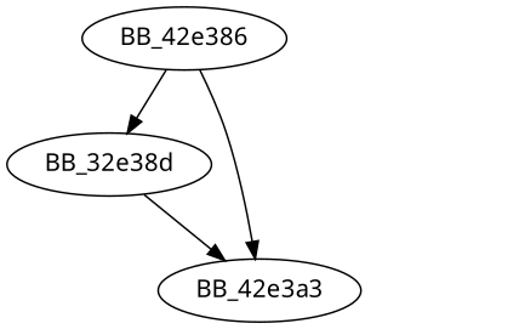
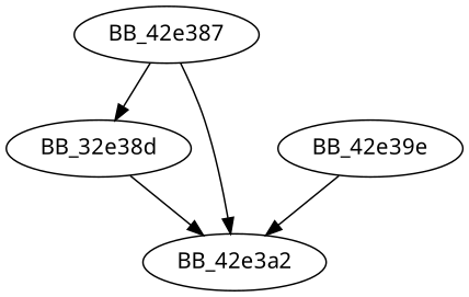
  digraph {
    fontname="Noto Sans"
    node [fontname="Noto Sans"]
    edge [fontname="Noto Sans"]
    n1 [label=BB_32e38d]
-   BB_42e387 [label=BB_42e386]
-   BB_42e3a2 [label=BB_42e3a3]
+   BB_42e387
+   BB_42e3a2
+   BB_42e39e
    n1 -> BB_42e3a2
    BB_42e387 -> n1
    BB_42e387 -> BB_42e3a2
+   BB_42e39e -> BB_42e3a2
  }
